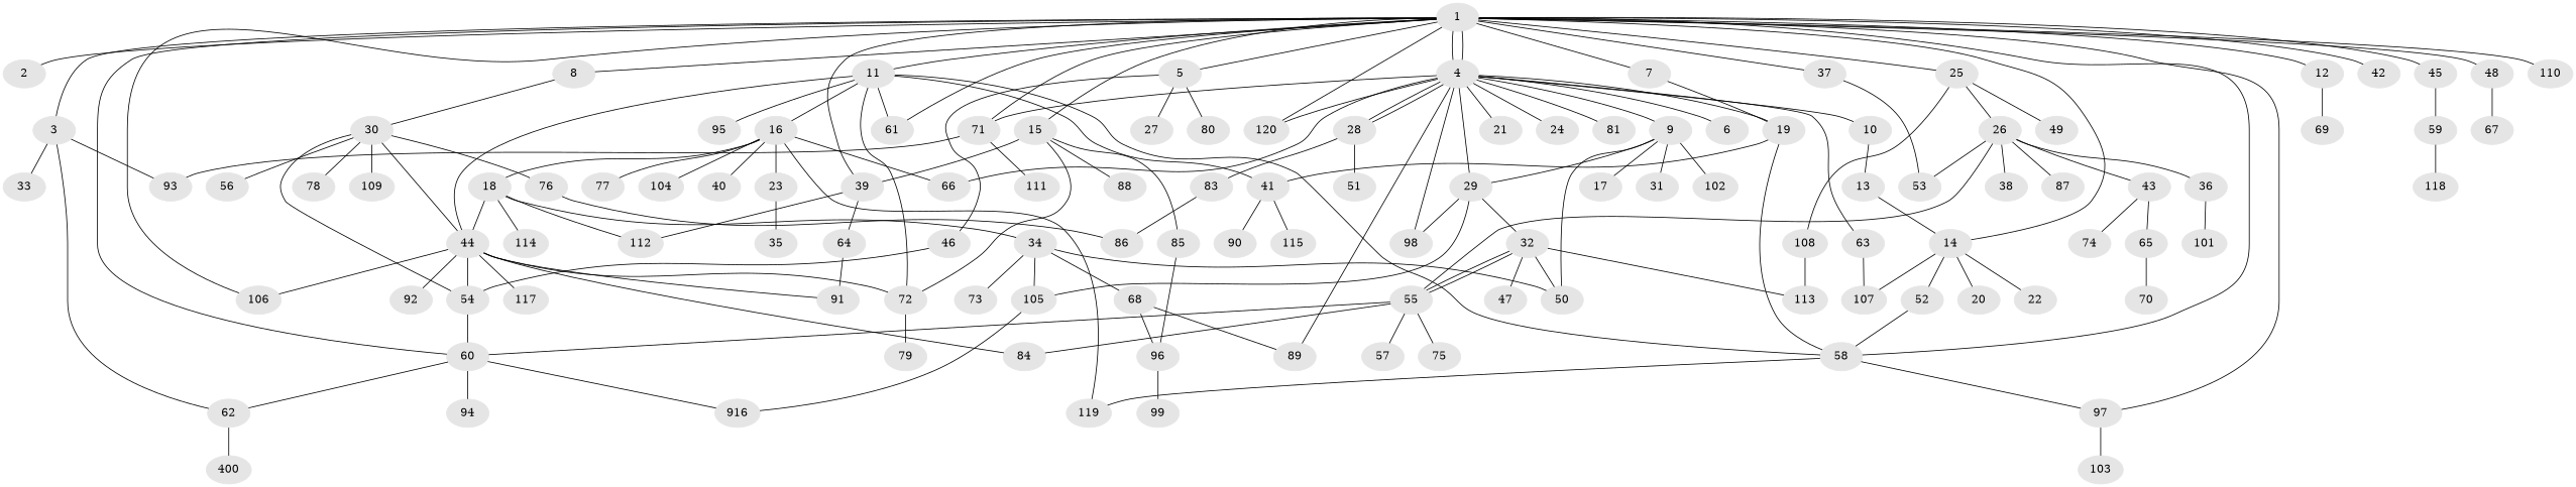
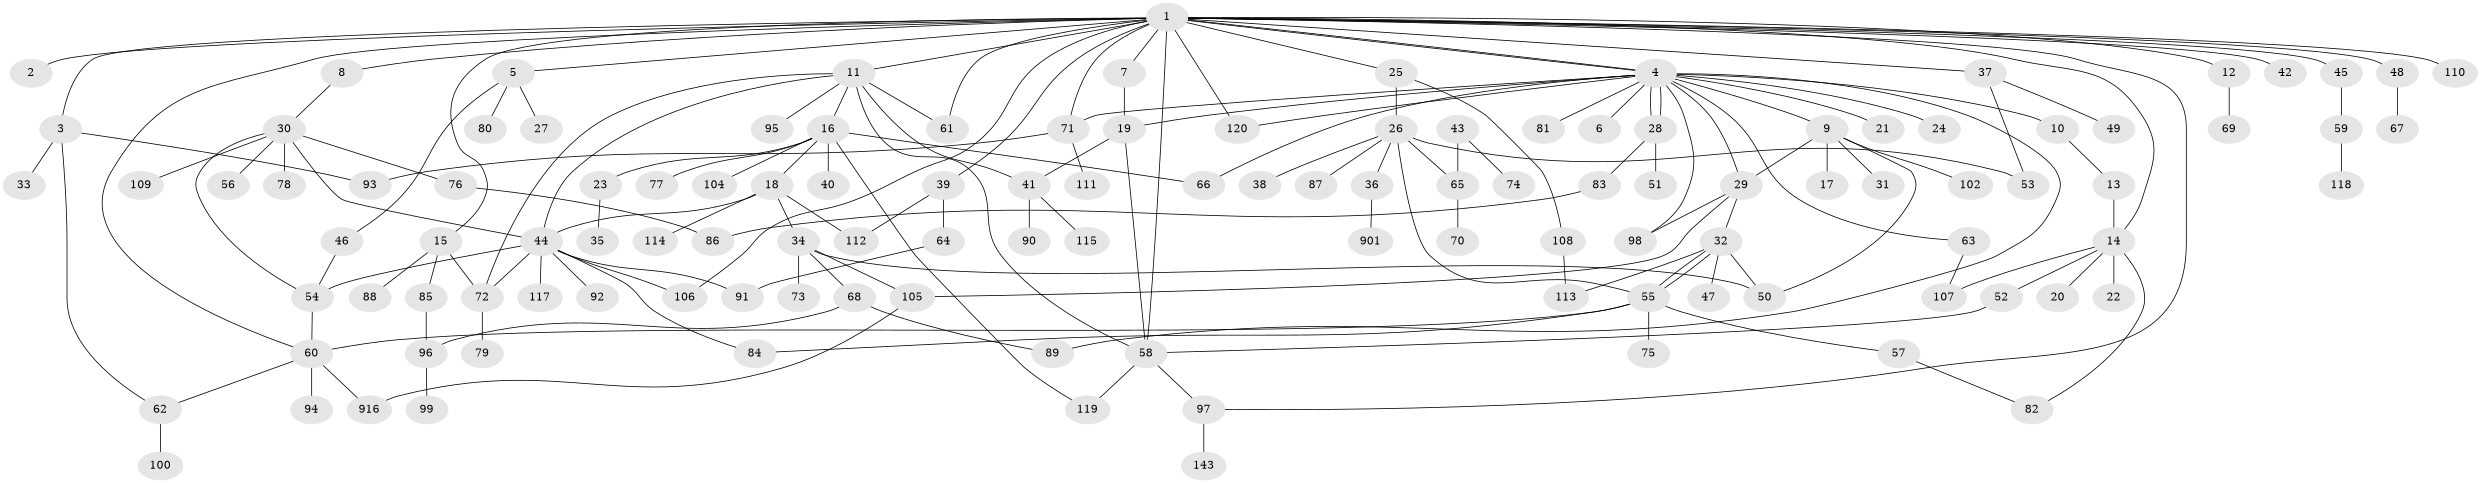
  graph {
    node [color=gray90 style=filled]
    1
    2
    3
    4
    5
    7
    8
    11
    12
    14
    15
    25
    37
    39
    42
    45
    48
    58
    60
    61
    71
    97
    106
    110
    120
    33
    62
    93
    6
    9
    10
    19
    21
    24
    28
    29
    63
    66
    81
    89
    98
    27
    46
    80
    30
    16
    41
    44
    72
    95
    69
    20
    22
    52
+   82
    107
    85
    88
    26
    49
    108
    53
    112
    64
    59
    67
    119
    94
    n69 [label=916]
    111
-   103
-   100 [label=400]
+   103 [label=143]
+   100
    17
    31
    50
    102
    13
    51
    83
    32
    105
    54
    56
    76
    78
    109
    18
    23
    40
    77
    104
    90
    115
    84
    91
    92
    117
    79
    96
    34
    114
    35
    68
    73
    36
    38
    43
    55
    87
    113
-   101
+   101 [label=901]
    65
    74
    57
    75
    86
    47
    70
    118
    99
    1 -- 2
    1 -- 3
    1 -- 4
    1 -- 4
    1 -- 5
    1 -- 7
    1 -- 8
    1 -- 11
    1 -- 12
    1 -- 14
    1 -- 15
    1 -- 25
    1 -- 37
    1 -- 39
    1 -- 42
    1 -- 45
    1 -- 48
    1 -- 58
    1 -- 60
    1 -- 61
    1 -- 71
    1 -- 97
    1 -- 106
    1 -- 110
    1 -- 120
    3 -- 33
    3 -- 62
    3 -- 93
    4 -- 71
    4 -- 120
    4 -- 6
    4 -- 9
    4 -- 10
    4 -- 19
    4 -- 21
    4 -- 24
    4 -- 28
    4 -- 28
    4 -- 29
    4 -- 63
    4 -- 66
    4 -- 81
    4 -- 89
    4 -- 98
    5 -- 27
    5 -- 46
    5 -- 80
    7 -- 19
    8 -- 30
    11 -- 58
    11 -- 61
    11 -- 16
    11 -- 41
    11 -- 44
    11 -- 72
    11 -- 95
    12 -- 69
    14 -- 20
    14 -- 22
    14 -- 52
+   14 -- 82
    14 -- 107
-   15 -- 39
    15 -- 72
    15 -- 85
    15 -- 88
    25 -- 26
-   25 -- 49
+   37 -- 49
    25 -- 108
    37 -- 53
    39 -- 112
    39 -- 64
    45 -- 59
    48 -- 67
    58 -- 97
    58 -- 119
    60 -- 62
    60 -- 94
    60 -- n69
    71 -- 93
    71 -- 111
    97 -- 103
    62 -- 100
    9 -- 29
    9 -- 17
    9 -- 31
    9 -- 50
    9 -- 102
    10 -- 13
    19 -- 58
    19 -- 41
    28 -- 51
    28 -- 83
    29 -- 98
    29 -- 32
    29 -- 105
    63 -- 107
    46 -- 54
    30 -- 44
    30 -- 54
    30 -- 56
    30 -- 76
    30 -- 78
    30 -- 109
    16 -- 66
    16 -- 119
    16 -- 18
    16 -- 23
    16 -- 40
    16 -- 77
    16 -- 104
    41 -- 90
    41 -- 115
    44 -- 106
    44 -- 72
    44 -- 54
    44 -- 84
    44 -- 91
    44 -- 92
    44 -- 117
    72 -- 79
    52 -- 58
    85 -- 96
    26 -- 53
    26 -- 36
    26 -- 38
-   26 -- 43
+   26 -- 65
    26 -- 55
    26 -- 87
    108 -- 113
    64 -- 91
    59 -- 118
    13 -- 14
    83 -- 86
    32 -- 50
    32 -- 55
    32 -- 55
    32 -- 113
    32 -- 47
    105 -- n69
    54 -- 60
    76 -- 86
    18 -- 44
    18 -- 112
    18 -- 34
    18 -- 114
    23 -- 35
    96 -- 99
    34 -- 50
    34 -- 105
    34 -- 68
    34 -- 73
    68 -- 89
    68 -- 96
    36 -- 101
    43 -- 65
    43 -- 74
    55 -- 60
    55 -- 84
    55 -- 57
    55 -- 75
    65 -- 70
+   57 -- 82
  }
